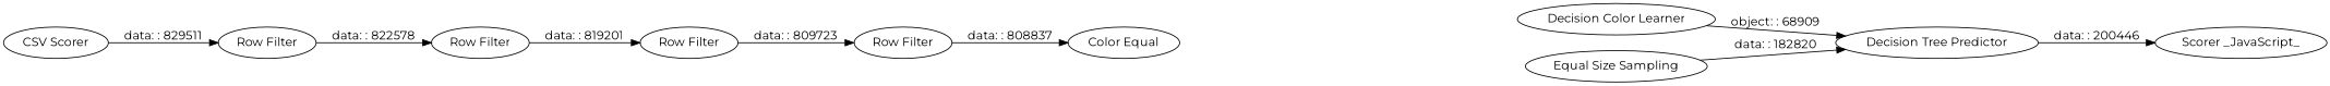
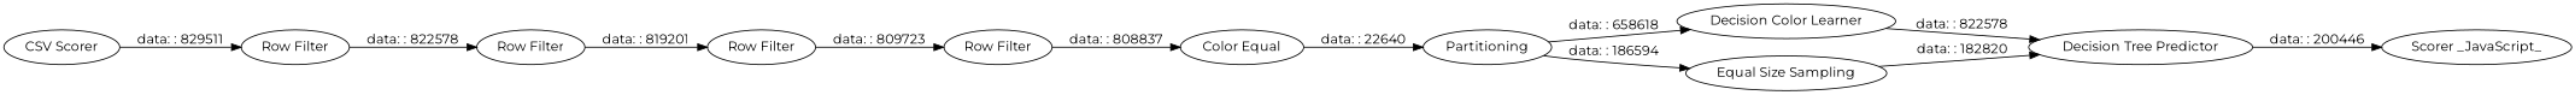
  digraph {
    fontname=Montserrat
    rankdir=LR
    node [fontname=Montserrat]
    edge [fontname=Montserrat]
    n1 [label="Row Filter"]
    n2 [label="Row Filter"]
    n3 [label="Row Filter"]
    n4 [label="Decision Color Learner"]
    n5 [label="Decision Tree Predictor"]
    n6 [label="Scorer _JavaScript_"]
    n7 [label="Equal Size Sampling"]
    n8 [label="Row Filter"]
+   n9 [label=Partitioning]
    n10 [label="Color Equal"]
    n11 [label="CSV Scorer"]
    n1 -> n2 [label="data: : 822578"]
    n2 -> n3 [label="data: : 819201"]
    n3 -> n8 [label="data: : 809723"]
-   n4 -> n5 [label="object: : 68909"]
+   n4 -> n5 [label="data: : 822578"]
    n5 -> n6 [label="data: : 200446"]
    n7 -> n5 [label="data: : 182820"]
    n8 -> n10 [label="data: : 808837"]
+   n9 -> n4 [label="data: : 658618"]
+   n9 -> n7 [label="data: : 186594"]
+   n10 -> n9 [label="data: : 22640"]
    n11 -> n1 [label="data: : 829511"]
  }
